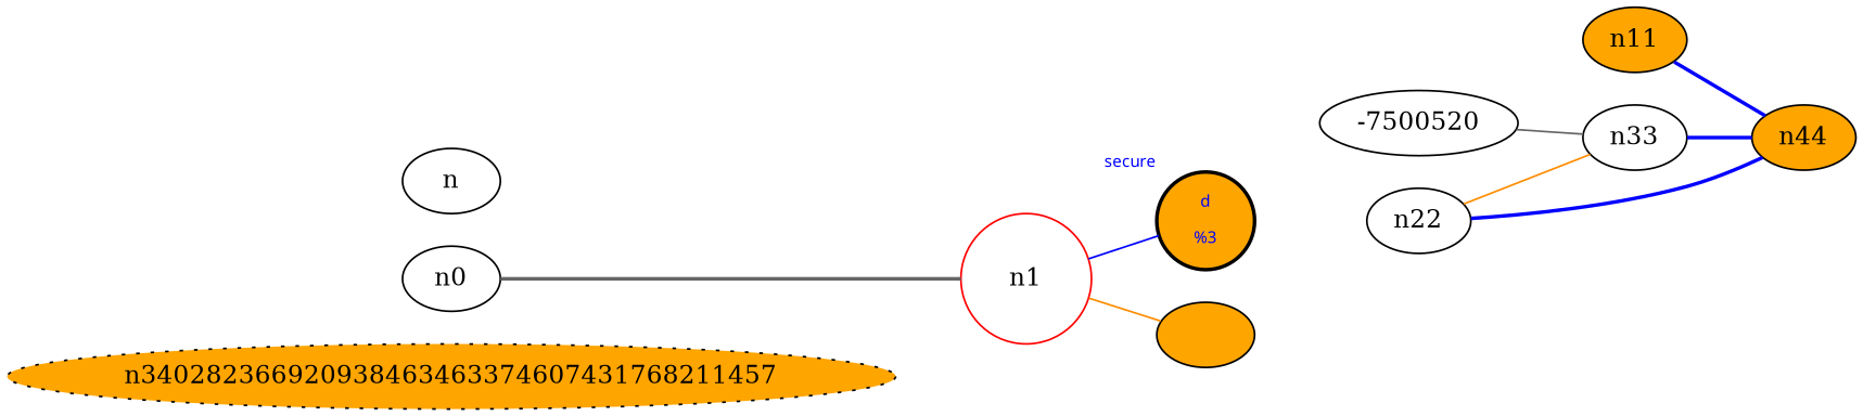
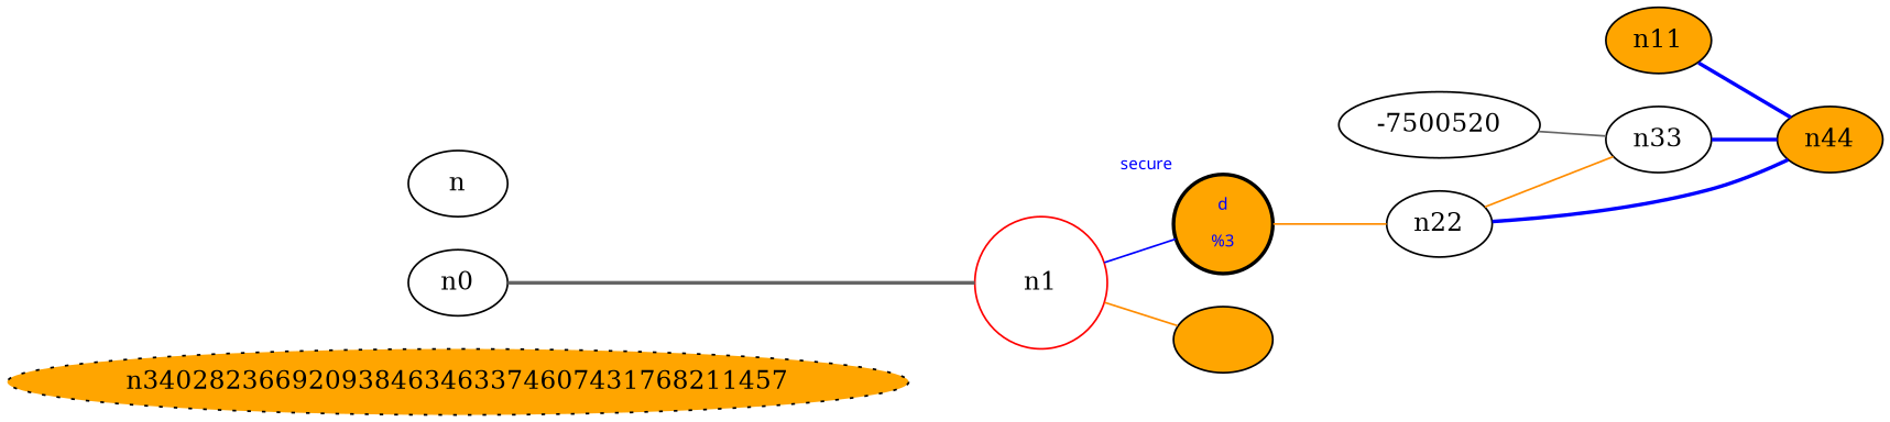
  graph {
    fontcolor=blue
    rankdir=LR
    node [fillcolor=white style=filled]
    edge [color=blue style=solid]
    "n340282366920938463463374607431768211457⁩" [fillcolor=orange style="dotted,filled"]
    n1 [color=red height=1 width=1]
    n2 [fillcolor=orange fontcolor=blue fontname="comic sans" fontsize=9 label="d\n\l\G" style="bold,filled" xlabel=secure]
    "󠁜" [fillcolor=orange]
    n22
    n33
    n44 [fillcolor=orange]
    n0
    n
    -7500520
    n11 [fillcolor=orange]
    n1 -- n2
    n1 -- "󠁜" [color=darkorange]
+   n2 -- n22 [color=darkorange]
    n22 -- n33 [color=darkorange]
    n22 -- n44 [style=bold]
    n33 -- n44 [style=bold]
    n0 -- n1 [color=gray40 style=bold]
    -7500520 -- n33 [color=gray40]
    n11 -- n44 [style=bold]
  }
